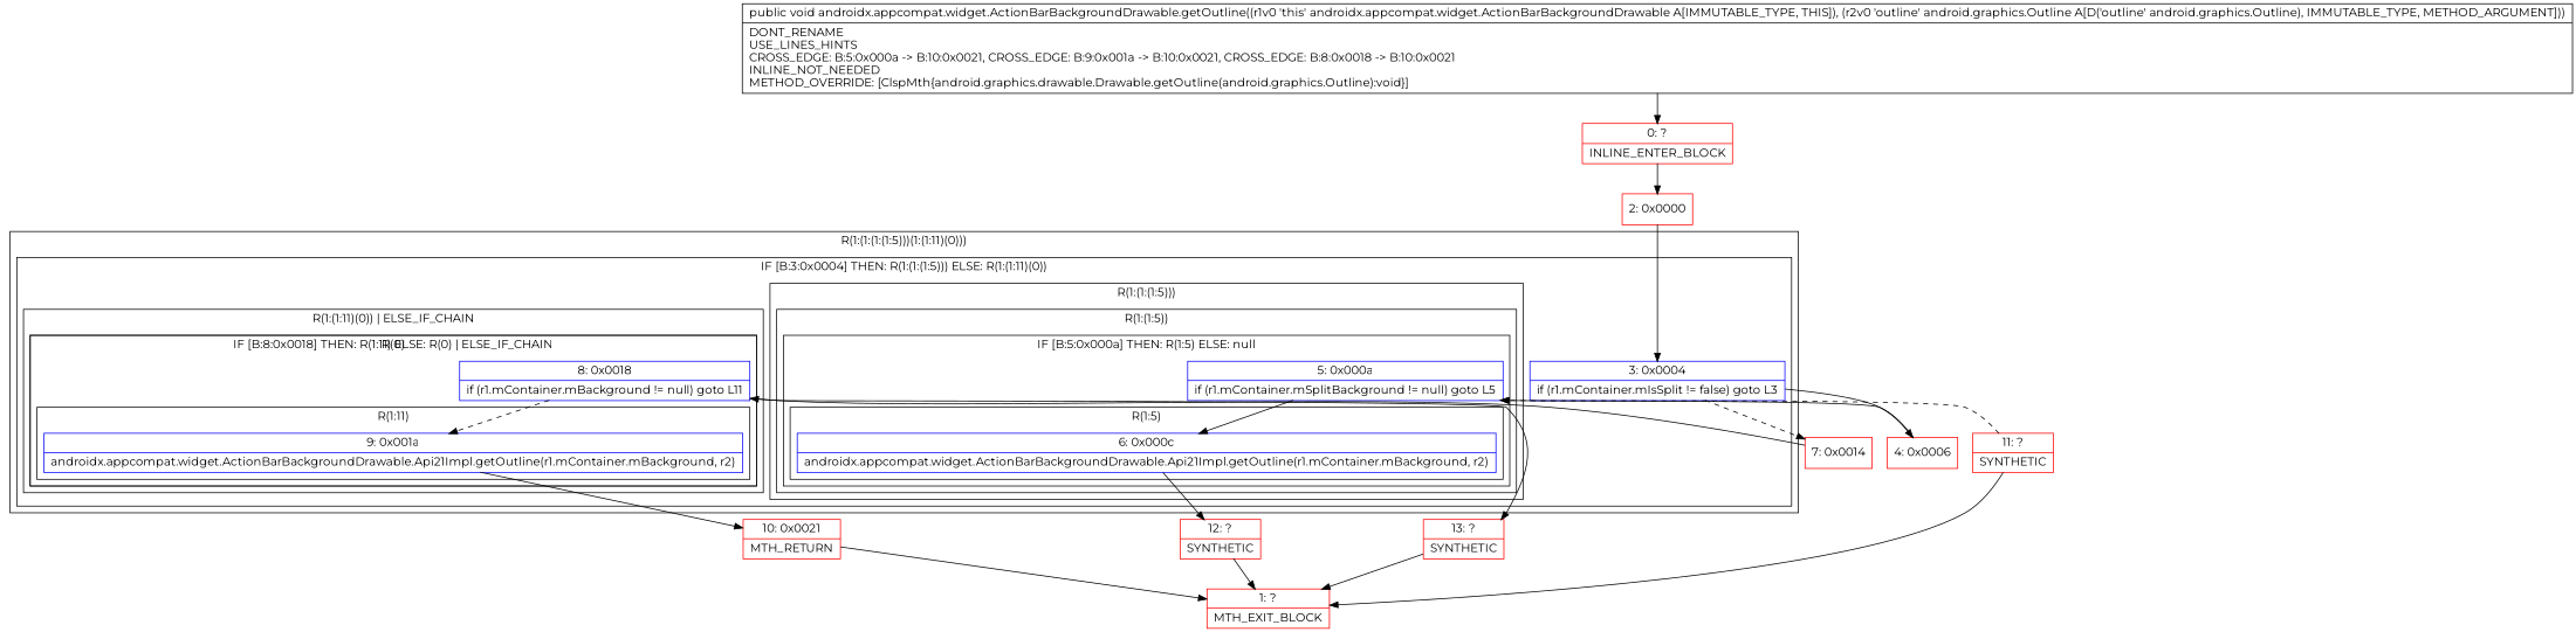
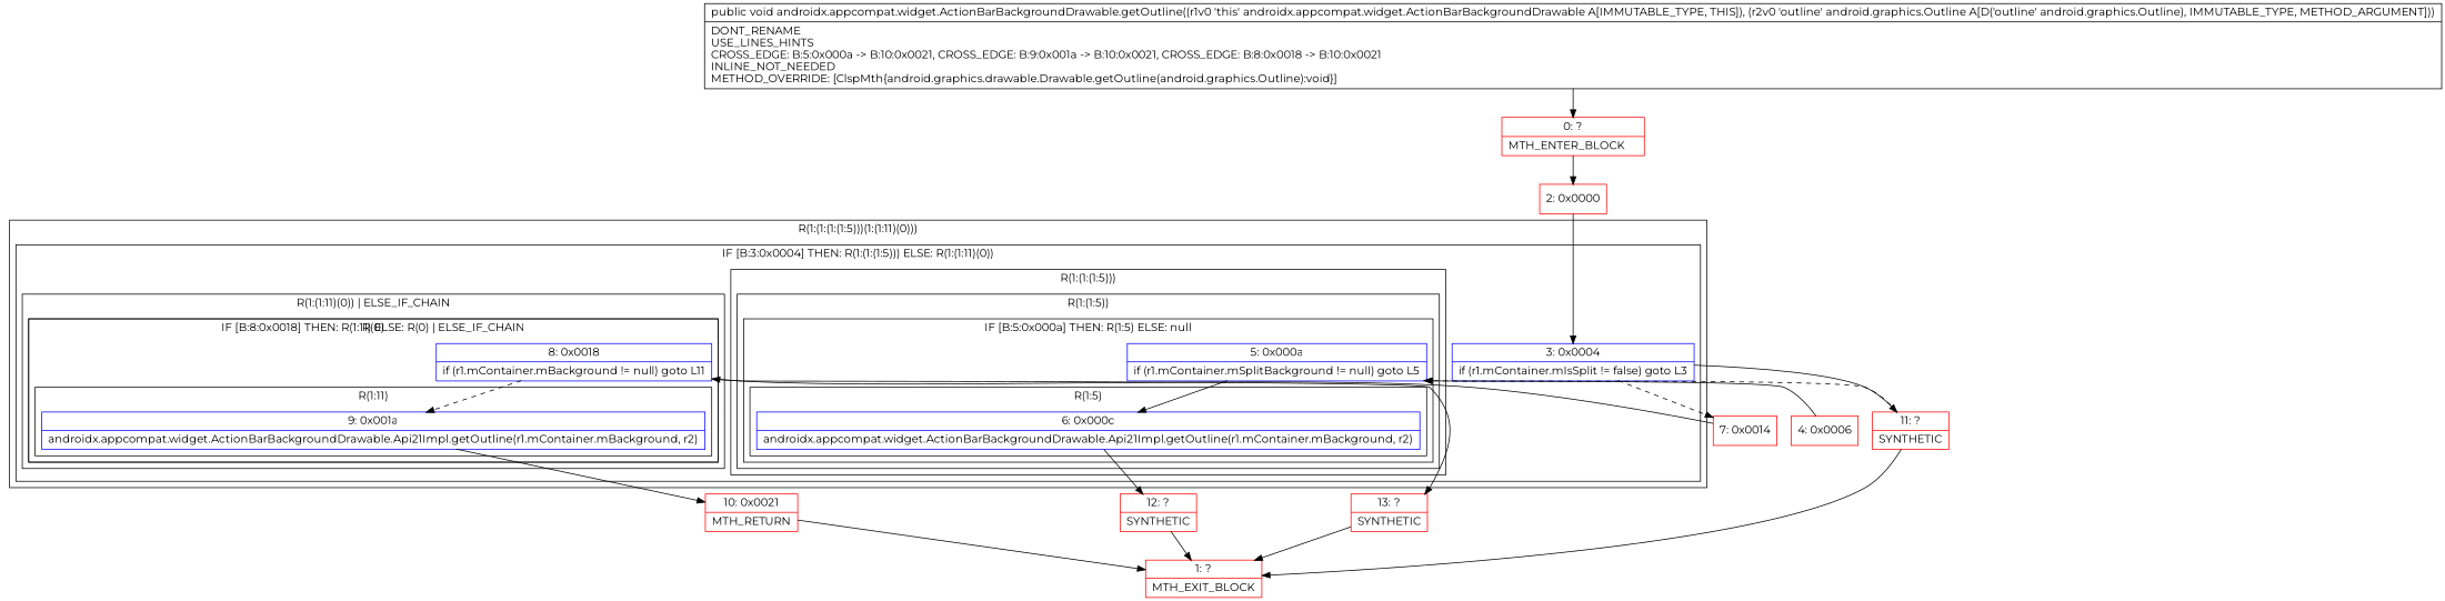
  digraph {
    fontname=Montserrat
    node [color=red fontname=Montserrat shape=record]
    edge [fontname=Montserrat]
    n1 [color=blue label="{6\:\ 0x000c|androidx.appcompat.widget.ActionBarBackgroundDrawable.Api21Impl.getOutline(r1.mContainer.mBackground, r2)\l}"]
    n2 [color=blue label="{5\:\ 0x000a|if (r1.mContainer.mSplitBackground != null) goto L5\l}"]
    n3 [color=blue label="{9\:\ 0x001a|androidx.appcompat.widget.ActionBarBackgroundDrawable.Api21Impl.getOutline(r1.mContainer.mBackground, r2)\l}"]
    n4 [color=blue label="{8\:\ 0x0018|if (r1.mContainer.mBackground != null) goto L11\l}"]
    n5 [color=blue label="{3\:\ 0x0004|if (r1.mContainer.mIsSplit != false) goto L3\l}"]
    n6 [label="{12\:\ ?|SYNTHETIC\l}"]
    n7 [label="{10\:\ 0x0021|MTH_RETURN\l}"]
    n8 [label="{13\:\ ?|SYNTHETIC\l}"]
    n9 [label="{4\:\ 0x0006}"]
    n10 [label="{7\:\ 0x0014}"]
    n11 [label="{11\:\ ?|SYNTHETIC\l}"]
    n12 [label="{1\:\ ?|MTH_EXIT_BLOCK\l}"]
-   n13 [label="{0\:\ ?|INLINE_ENTER_BLOCK\l}"]
+   n13 [label="{0\:\ ?|MTH_ENTER_BLOCK\l}"]
    n14 [label="{2\:\ 0x0000}"]
    n15 [label="{public void androidx.appcompat.widget.ActionBarBackgroundDrawable.getOutline((r1v0 'this' androidx.appcompat.widget.ActionBarBackgroundDrawable A[IMMUTABLE_TYPE, THIS]), (r2v0 'outline' android.graphics.Outline A[D('outline' android.graphics.Outline), IMMUTABLE_TYPE, METHOD_ARGUMENT]))  | DONT_RENAME\lUSE_LINES_HINTS\lCROSS_EDGE: B:5:0x000a \-\> B:10:0x0021, CROSS_EDGE: B:9:0x001a \-\> B:10:0x0021, CROSS_EDGE: B:8:0x0018 \-\> B:10:0x0021\lINLINE_NOT_NEEDED\lMETHOD_OVERRIDE: [ClspMth\{android.graphics.drawable.Drawable.getOutline(android.graphics.Outline):void\}]\l}" color=""]
    subgraph cluster_1 {
      label="R(1:(1:(1:(1:5)))(1:(1:11)(0)))"
      subgraph cluster_2 {
        label="IF [B:3:0x0004] THEN: R(1:(1:(1:5))) ELSE: R(1:(1:11)(0))"
        n5
        subgraph cluster_3 {
          label="R(1:(1:(1:5)))"
          subgraph cluster_4 {
            label="R(1:(1:5))"
            subgraph cluster_5 {
              label="IF [B:5:0x000a] THEN: R(1:5) ELSE: null"
              n2
              subgraph cluster_6 {
                label="R(1:5)"
                n1
              }
            }
          }
        }
        subgraph cluster_7 {
          label="R(1:(1:11)(0)) | ELSE_IF_CHAIN\l"
          subgraph cluster_8 {
            label="IF [B:8:0x0018] THEN: R(1:11) ELSE: R(0) | ELSE_IF_CHAIN\l"
            n4
            subgraph cluster_9 {
              label="R(1:11)"
              n3
            }
            subgraph cluster_10 {
              label="R(0)"
            }
          }
        }
      }
    }
    n1 -> n6
    n2 -> n1
    n3 -> n7
    n4 -> n3 [style=dashed]
    n4 -> n8 [style=solid]
-   n5 -> n9
+   n5 -> n11
    n5 -> n10 [style=dashed]
    n6 -> n12
    n7 -> n12
    n8 -> n12
    n9 -> n2
    n10 -> n4
    n11 -> n2 [style=dashed]
    n11 -> n12
    n13 -> n14
    n14 -> n5
    n15 -> n13
  }
